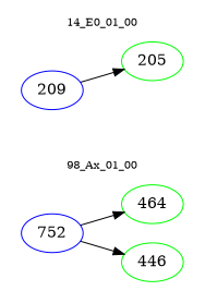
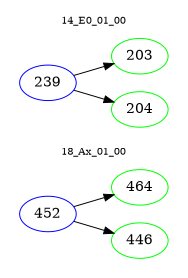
  digraph {
    rankdir=LR
    node [color=green]
    edge [color=black]
-   n1 [color=blue label=752]
+   n1 [color=blue label=452]
    n2 [label=446]
    n3 [label=464]
-   n4 [color=blue label=209]
-   n6 [label=205]
+   n4 [color=blue label=239]
+   n5 [label=204]
+   n6 [label=203]
    subgraph cluster_1 {
      color=white
      fontsize=10
-     label="98_Ax_01_00"
+     label="18_Ax_01_00"
      n1
      n2
      n3
    }
    subgraph cluster_2 {
      color=white
      fontsize=10
      label="14_E0_01_00"
      n4
+     n5
      n6
    }
    n1 -> n2
    n1 -> n3
+   n4 -> n5
    n4 -> n6
  }
